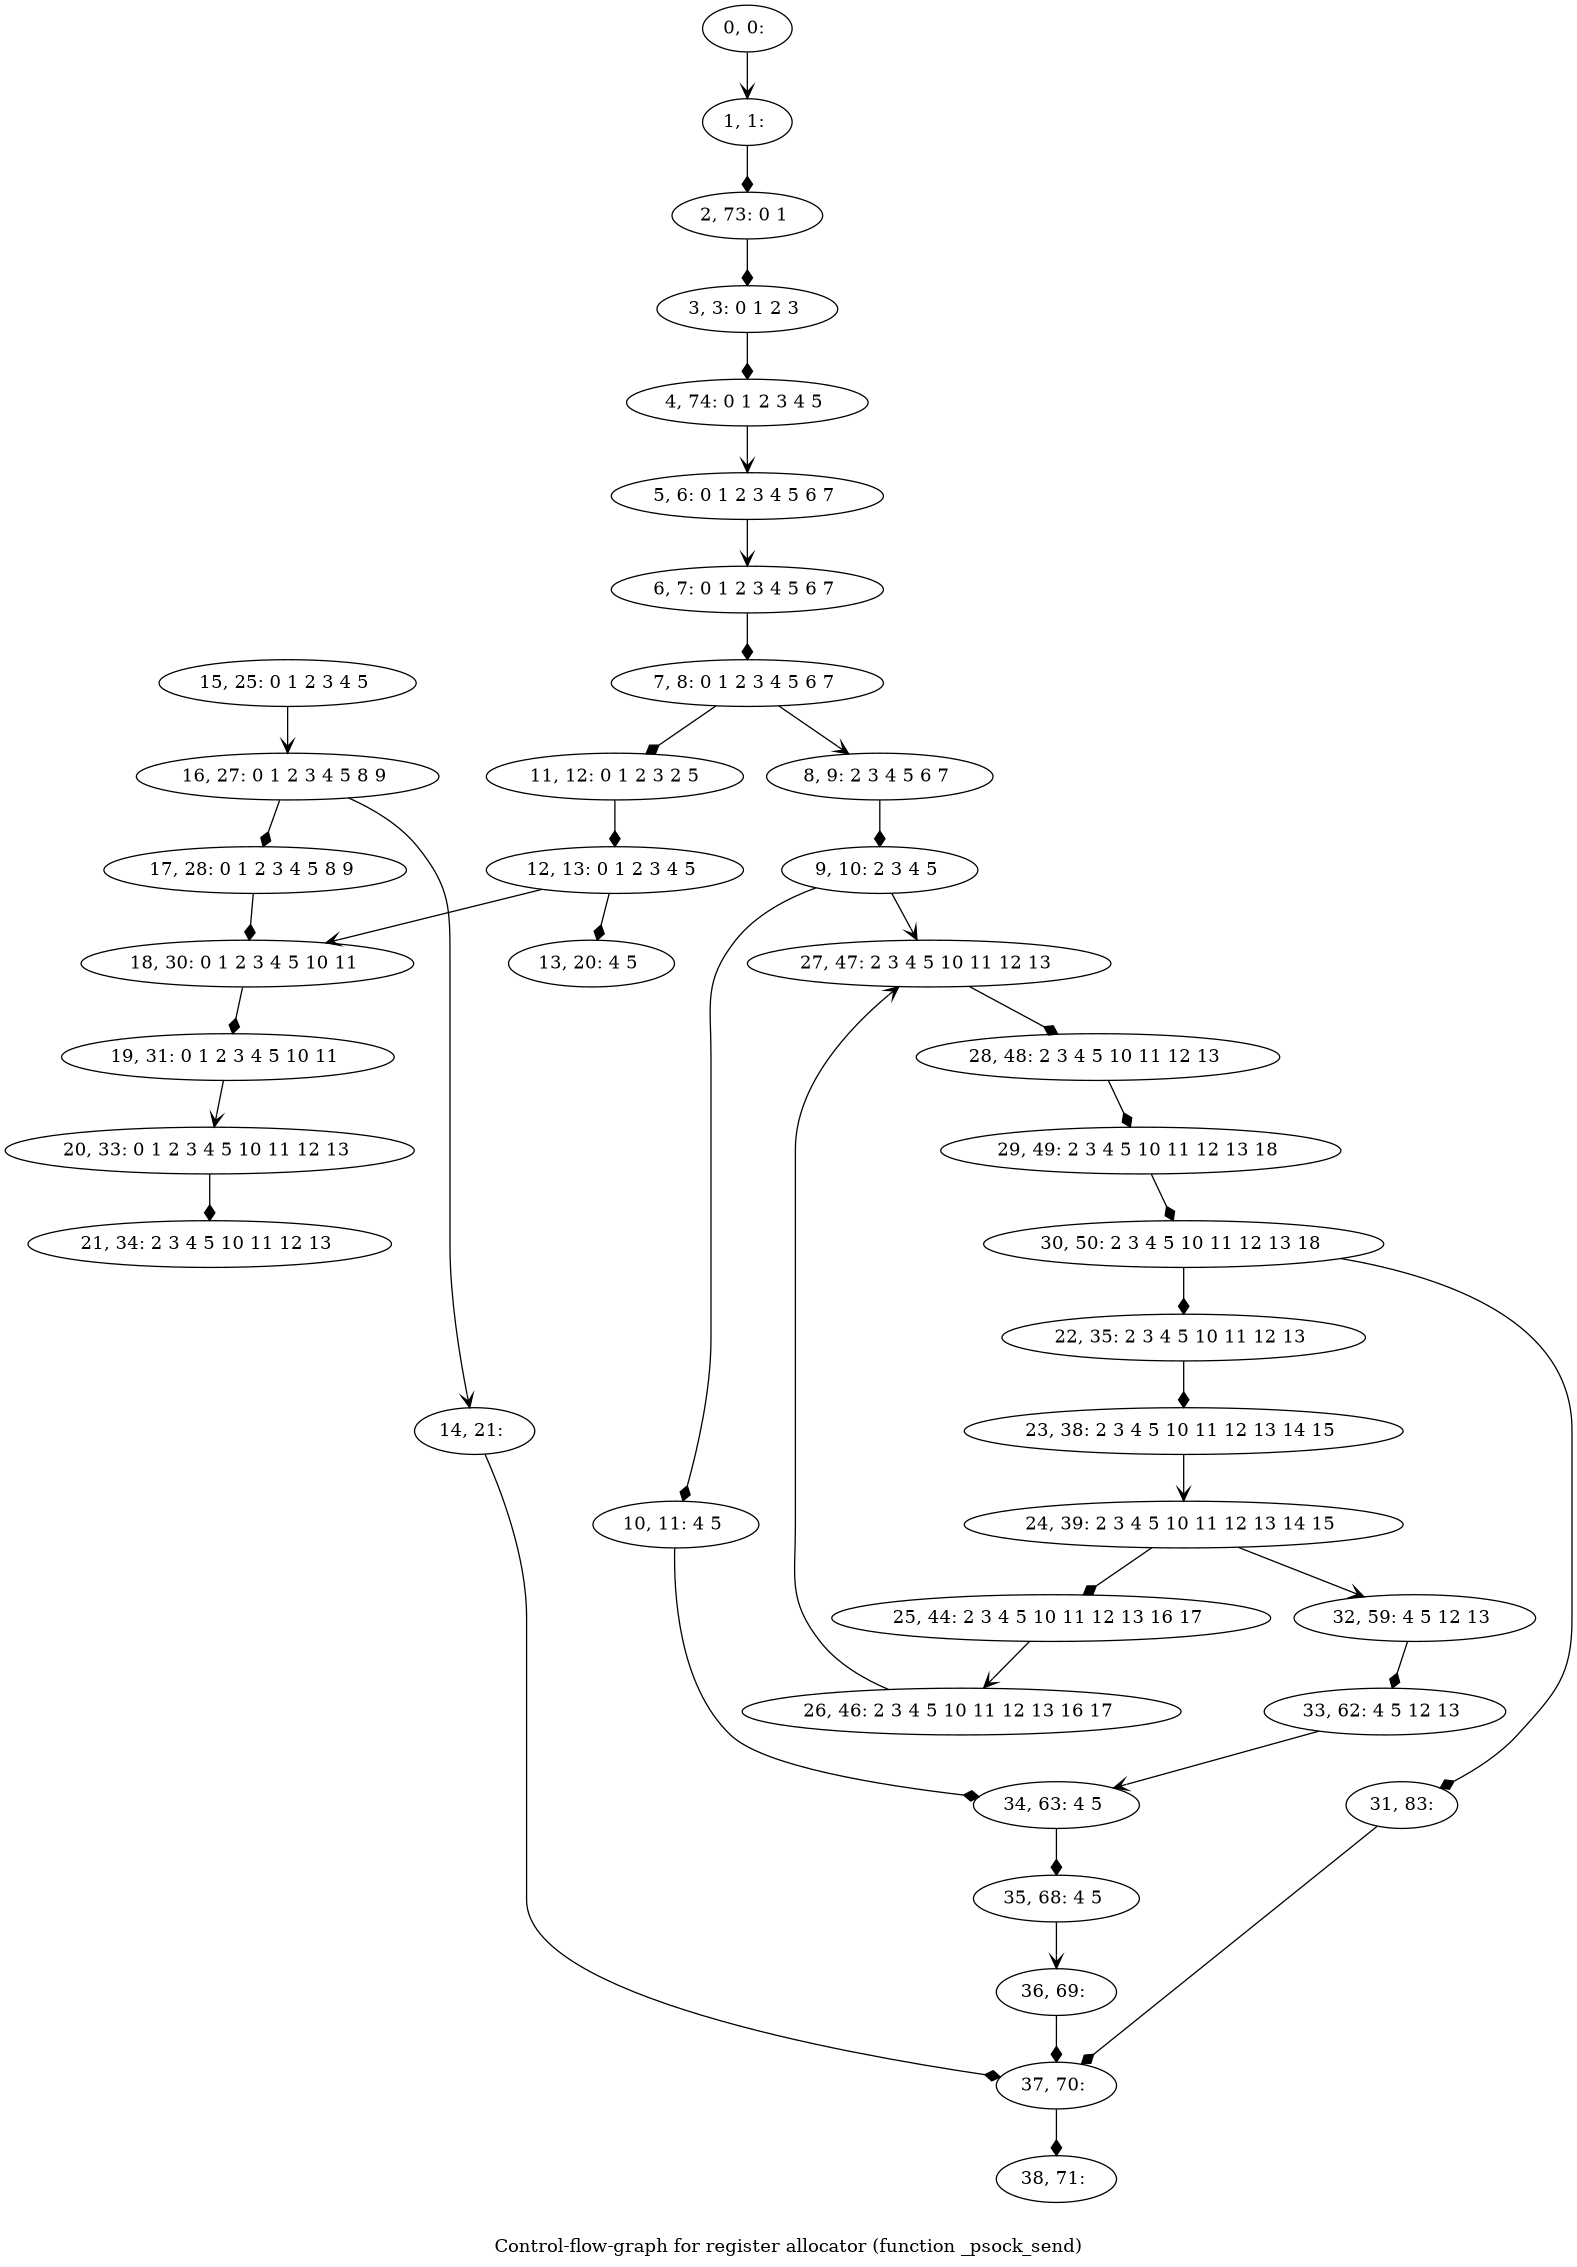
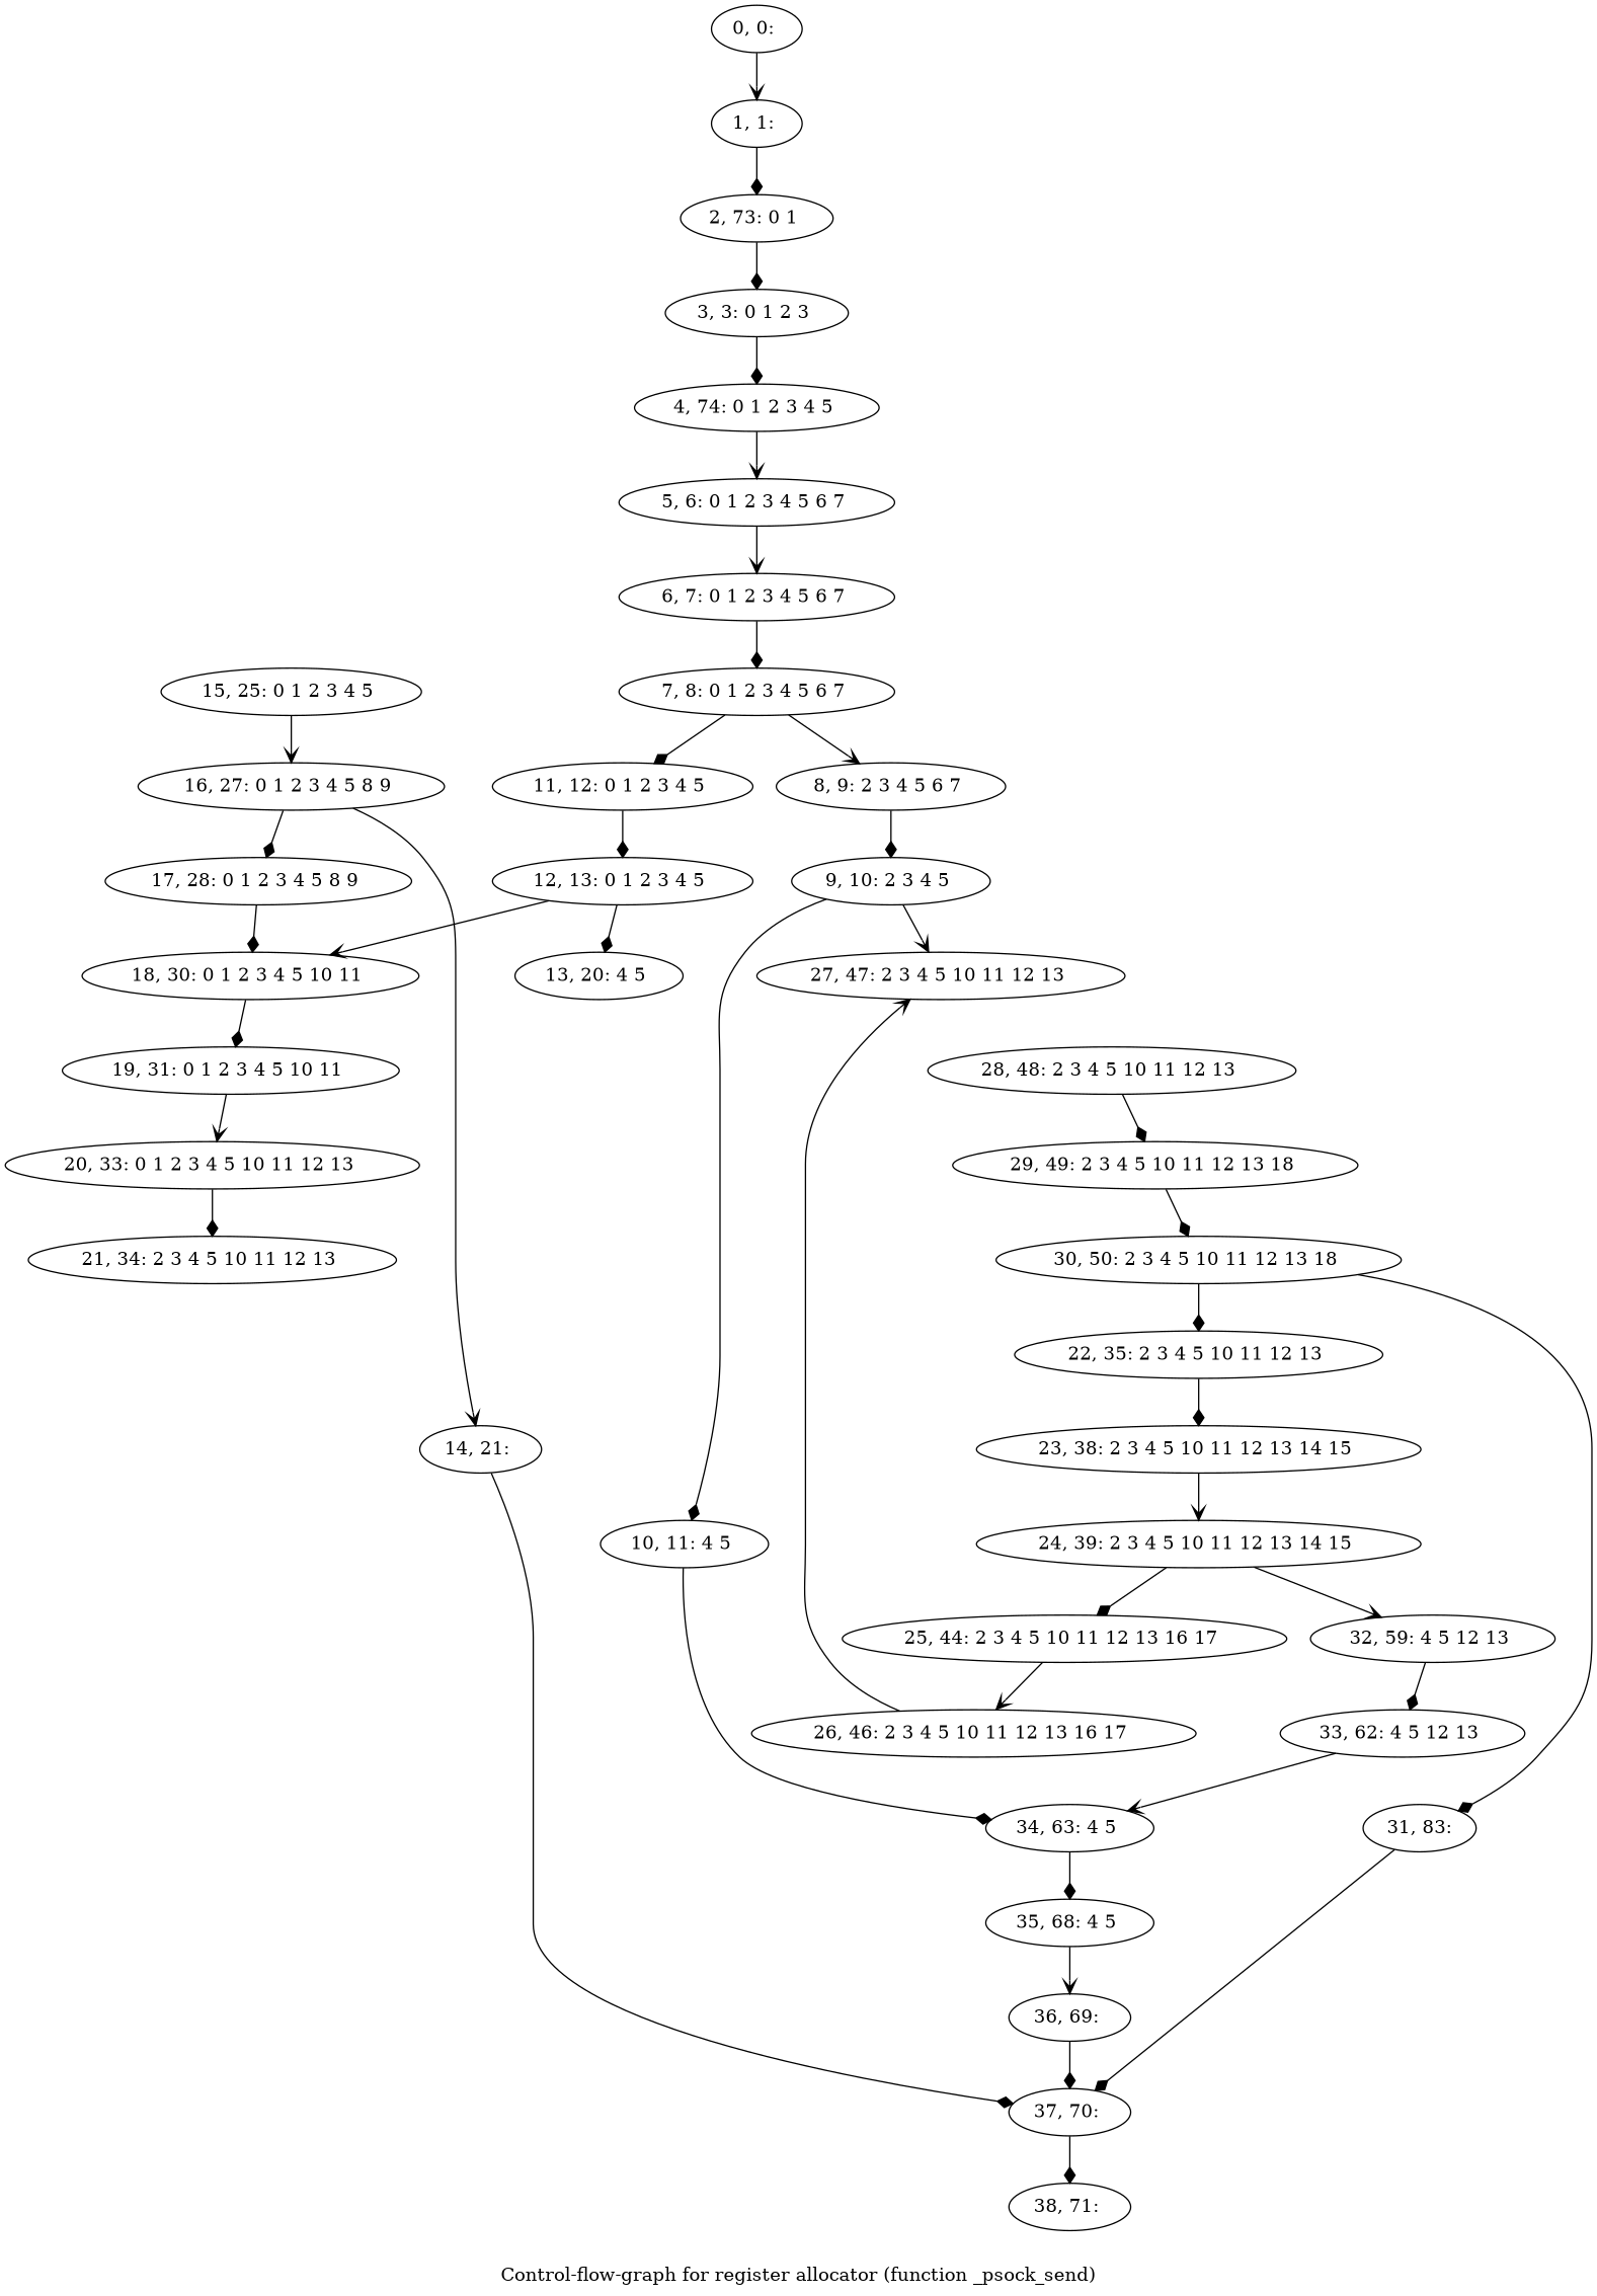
  digraph {
    label="Control-flow-graph for register allocator (function _psock_send)"
    edge [arrowhead=diamond]
    n1 [label="0, 0: "]
    n2 [label="1, 1: "]
    n3 [label="2, 73: 0 1 "]
    n4 [label="3, 3: 0 1 2 3 "]
    n5 [label="4, 74: 0 1 2 3 4 5 "]
    n6 [label="5, 6: 0 1 2 3 4 5 6 7 "]
    n7 [label="6, 7: 0 1 2 3 4 5 6 7 "]
    n8 [label="7, 8: 0 1 2 3 4 5 6 7 "]
    n9 [label="8, 9: 2 3 4 5 6 7 "]
-   n10 [label="11, 12: 0 1 2 3 2 5"]
+   n10 [label="11, 12: 0 1 2 3 4 5 "]
    n11 [label="9, 10: 2 3 4 5 "]
    n12 [label="12, 13: 0 1 2 3 4 5 "]
    n13 [label="10, 11: 4 5 "]
    n14 [label="27, 47: 2 3 4 5 10 11 12 13 "]
    n15 [label="34, 63: 4 5 "]
    n16 [label="28, 48: 2 3 4 5 10 11 12 13 "]
    n17 [label="35, 68: 4 5 "]
    n18 [label="13, 20: 4 5 "]
    n19 [label="18, 30: 0 1 2 3 4 5 10 11 "]
    n20 [label="15, 25: 0 1 2 3 4 5 "]
    n21 [label="16, 27: 0 1 2 3 4 5 8 9 "]
    n22 [label="14, 21: "]
    n23 [label="37, 70: "]
    n24 [label="38, 71: "]
    n25 [label="17, 28: 0 1 2 3 4 5 8 9 "]
    n26 [label="19, 31: 0 1 2 3 4 5 10 11 "]
    n27 [label="20, 33: 0 1 2 3 4 5 10 11 12 13 "]
    n28 [label="21, 34: 2 3 4 5 10 11 12 13 "]
    n29 [label="22, 35: 2 3 4 5 10 11 12 13 "]
    n30 [label="23, 38: 2 3 4 5 10 11 12 13 14 15 "]
    n31 [label="24, 39: 2 3 4 5 10 11 12 13 14 15 "]
    n32 [label="25, 44: 2 3 4 5 10 11 12 13 16 17 "]
    n33 [label="32, 59: 4 5 12 13 "]
    n34 [label="26, 46: 2 3 4 5 10 11 12 13 16 17 "]
    n35 [label="33, 62: 4 5 12 13 "]
    n36 [label="29, 49: 2 3 4 5 10 11 12 13 18 "]
    n37 [label="30, 50: 2 3 4 5 10 11 12 13 18 "]
    n38 [label="31, 83:"]
    n39 [label="36, 69: "]
    n1 -> n2 [arrowhead=vee]
    n2 -> n3
    n3 -> n4
    n4 -> n5
    n5 -> n6 [arrowhead=vee]
    n6 -> n7 [arrowhead=vee]
    n7 -> n8
    n8 -> n9 [arrowhead=vee]
    n8 -> n10
    n9 -> n11
    n10 -> n12
    n11 -> n13
    n11 -> n14 [arrowhead=vee]
    n12 -> n18
    n12 -> n19 [arrowhead=vee]
    n13 -> n15
-   n14 -> n16
    n15 -> n17
    n16 -> n36
    n17 -> n39 [arrowhead=vee]
    n19 -> n26
    n20 -> n21 [arrowhead=vee]
    n21 -> n22 [arrowhead=vee]
    n21 -> n25
    n22 -> n23
    n23 -> n24
    n25 -> n19
    n26 -> n27 [arrowhead=vee]
    n27 -> n28
    n29 -> n30
    n30 -> n31 [arrowhead=vee]
    n31 -> n32
    n31 -> n33 [arrowhead=vee]
    n32 -> n34 [arrowhead=vee]
    n33 -> n35
    n34 -> n14 [arrowhead=vee]
    n35 -> n15 [arrowhead=vee]
    n36 -> n37
    n37 -> n29
    n37 -> n38
    n38 -> n23
    n39 -> n23
  }
